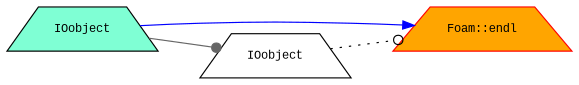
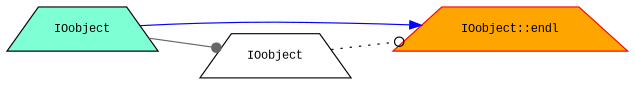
  digraph {
    rankdir=LR
    fontname="Liberation Mono"
    node [color=black fontname="Liberation Mono" fontsize=10 shape=trapezium style=filled]
    edge [fontname="Liberation Mono" fontsize=10 labelfontname=FreeSans labelfontsize=10 style=solid]
    n1 [fillcolor=aquamarine fontcolor=black height=0.2 label=IOobject width=0.4]
-   n2 [color=red height=0.2 label="Foam::endl" width=0.4 fillcolor=orange]
+   n2 [color=red height=0.2 label="IOobject::endl" width=0.4 fillcolor=orange]
    n3 [height=0.2 label=IOobject width=0.4 fillcolor=white]
    n1 -> n2 [color=blue arrowhead=normal]
    n1 -> n3 [color=gray40 arrowhead=dot]
    n3 -> n2 [color=black style=dotted arrowhead=odot]
  }
